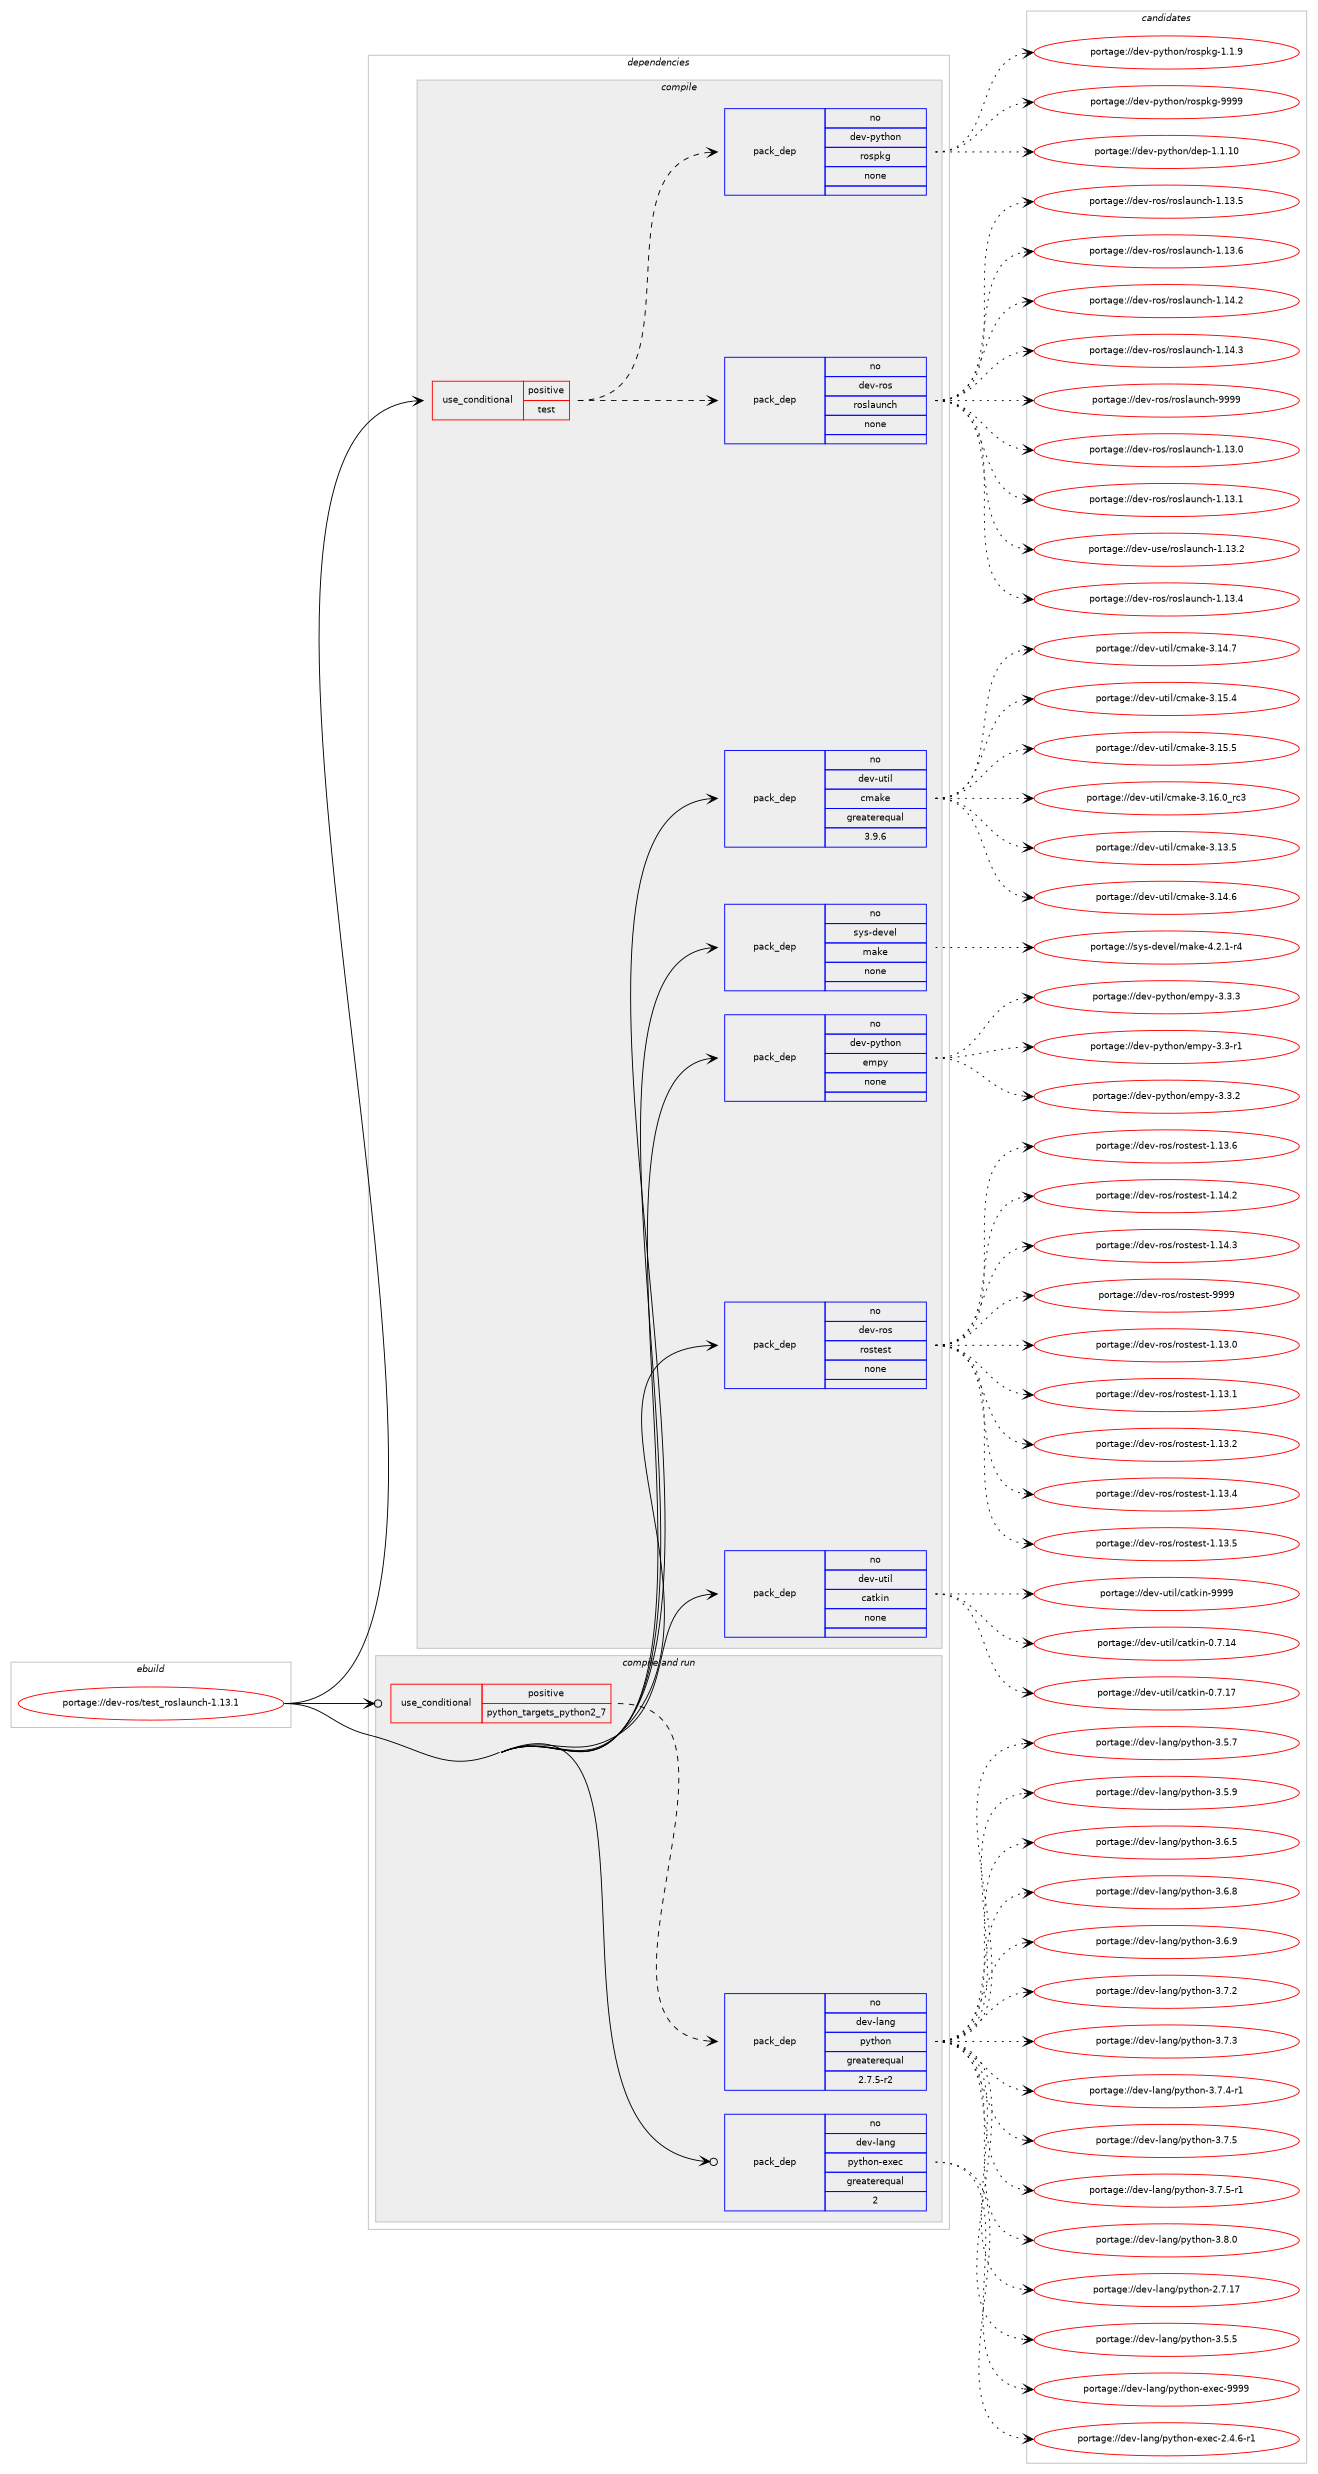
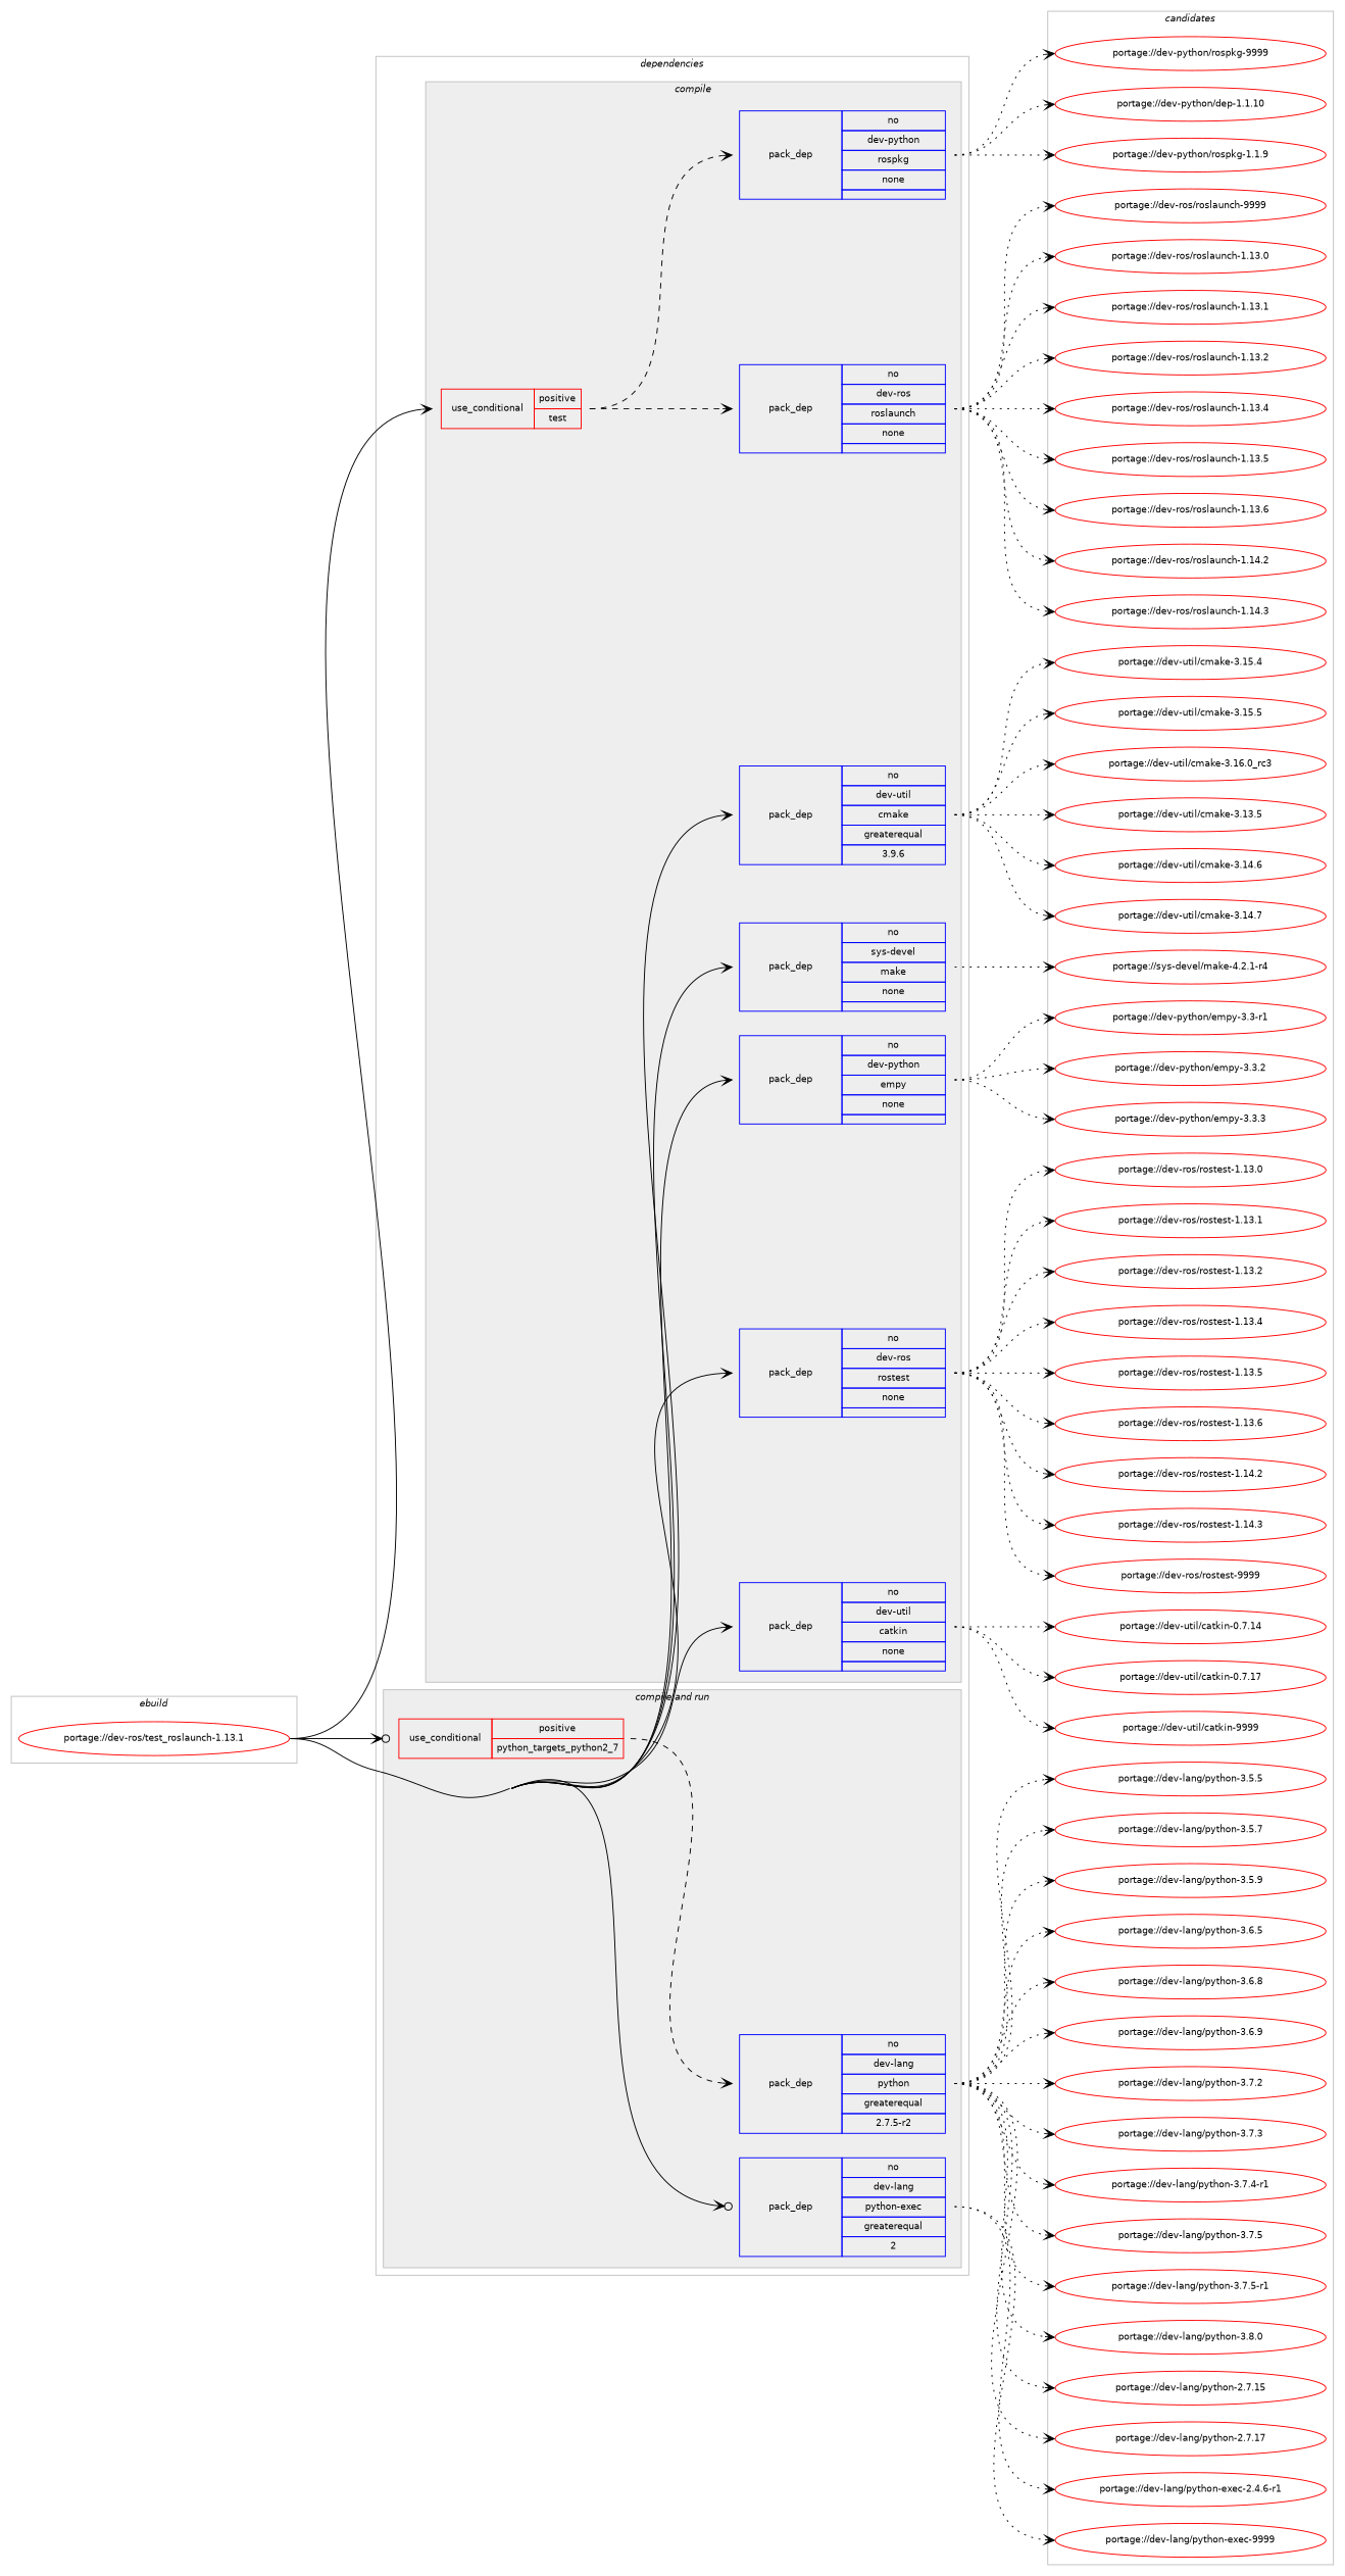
  digraph {
    compound=true
    concentrate=true
    fontname=Helvetica
    fontsize=10
    newrank=true
    rankdir=LR
    ranksep=1.5
    node [color=red fontname=Helvetica fontsize=10]
    edge [arrowhead=vee headport=w style=dotted tailport=e weight=100]
    n1 [label="portage://dev-ros/test_roslaunch-1.13.1" width=4]
    n2 [color=blue label=<<TABLE BORDER="0" CELLBORDER="1" CELLSPACING="0" CELLPADDING="4" WIDTH="220"><TR><TD ROWSPAN="6" CELLPADDING="30">pack_dep</TD></TR><TR><TD WIDTH="110">no</TD></TR><TR><TD>dev-ros</TD></TR><TR><TD>roslaunch</TD></TR><TR><TD>none</TD></TR><TR><TD></TD></TR></TABLE>> shape=none]
    n3 [color=blue label=<<TABLE BORDER="0" CELLBORDER="1" CELLSPACING="0" CELLPADDING="4" WIDTH="220"><TR><TD ROWSPAN="6" CELLPADDING="30">pack_dep</TD></TR><TR><TD WIDTH="110">no</TD></TR><TR><TD>dev-python</TD></TR><TR><TD>rospkg</TD></TR><TR><TD>none</TD></TR><TR><TD></TD></TR></TABLE>> shape=none]
    n4 [label=<<TABLE BORDER="0" CELLBORDER="1" CELLSPACING="0" CELLPADDING="4"><TR><TD ROWSPAN="3" CELLPADDING="10">use_conditional</TD></TR><TR><TD>positive</TD></TR><TR><TD>test</TD></TR></TABLE>> shape=none]
    n5 [color=blue label=<<TABLE BORDER="0" CELLBORDER="1" CELLSPACING="0" CELLPADDING="4" WIDTH="220"><TR><TD ROWSPAN="6" CELLPADDING="30">pack_dep</TD></TR><TR><TD WIDTH="110">no</TD></TR><TR><TD>dev-python</TD></TR><TR><TD>empy</TD></TR><TR><TD>none</TD></TR><TR><TD></TD></TR></TABLE>> shape=none]
    n6 [color=blue label=<<TABLE BORDER="0" CELLBORDER="1" CELLSPACING="0" CELLPADDING="4" WIDTH="220"><TR><TD ROWSPAN="6" CELLPADDING="30">pack_dep</TD></TR><TR><TD WIDTH="110">no</TD></TR><TR><TD>dev-ros</TD></TR><TR><TD>rostest</TD></TR><TR><TD>none</TD></TR><TR><TD></TD></TR></TABLE>> shape=none]
    n7 [color=blue label=<<TABLE BORDER="0" CELLBORDER="1" CELLSPACING="0" CELLPADDING="4" WIDTH="220"><TR><TD ROWSPAN="6" CELLPADDING="30">pack_dep</TD></TR><TR><TD WIDTH="110">no</TD></TR><TR><TD>dev-util</TD></TR><TR><TD>catkin</TD></TR><TR><TD>none</TD></TR><TR><TD></TD></TR></TABLE>> shape=none]
    n8 [color=blue label=<<TABLE BORDER="0" CELLBORDER="1" CELLSPACING="0" CELLPADDING="4" WIDTH="220"><TR><TD ROWSPAN="6" CELLPADDING="30">pack_dep</TD></TR><TR><TD WIDTH="110">no</TD></TR><TR><TD>dev-util</TD></TR><TR><TD>cmake</TD></TR><TR><TD>greaterequal</TD></TR><TR><TD>3.9.6</TD></TR></TABLE>> shape=none]
    n9 [color=blue label=<<TABLE BORDER="0" CELLBORDER="1" CELLSPACING="0" CELLPADDING="4" WIDTH="220"><TR><TD ROWSPAN="6" CELLPADDING="30">pack_dep</TD></TR><TR><TD WIDTH="110">no</TD></TR><TR><TD>sys-devel</TD></TR><TR><TD>make</TD></TR><TR><TD>none</TD></TR><TR><TD></TD></TR></TABLE>> shape=none]
    n10 [color=blue label=<<TABLE BORDER="0" CELLBORDER="1" CELLSPACING="0" CELLPADDING="4" WIDTH="220"><TR><TD ROWSPAN="6" CELLPADDING="30">pack_dep</TD></TR><TR><TD WIDTH="110">no</TD></TR><TR><TD>dev-lang</TD></TR><TR><TD>python</TD></TR><TR><TD>greaterequal</TD></TR><TR><TD>2.7.5-r2</TD></TR></TABLE>> shape=none]
    n11 [label=<<TABLE BORDER="0" CELLBORDER="1" CELLSPACING="0" CELLPADDING="4"><TR><TD ROWSPAN="3" CELLPADDING="10">use_conditional</TD></TR><TR><TD>positive</TD></TR><TR><TD>python_targets_python2_7</TD></TR></TABLE>> shape=none]
    n12 [color=blue label=<<TABLE BORDER="0" CELLBORDER="1" CELLSPACING="0" CELLPADDING="4" WIDTH="220"><TR><TD ROWSPAN="6" CELLPADDING="30">pack_dep</TD></TR><TR><TD WIDTH="110">no</TD></TR><TR><TD>dev-lang</TD></TR><TR><TD>python-exec</TD></TR><TR><TD>greaterequal</TD></TR><TR><TD>2</TD></TR></TABLE>> shape=none]
    n13 [label="portage://dev-ros/roslaunch-1.13.0" width=4]
    n14 [label="portage://dev-ros/roslaunch-1.13.1" width=4]
-   n15 [label="portage://dev-use/roslaunch-1.13.2" width=4]
+   n15 [label="portage://dev-ros/roslaunch-1.13.2" width=4]
    n16 [label="portage://dev-ros/roslaunch-1.13.4" width=4]
    n17 [label="portage://dev-ros/roslaunch-1.13.5" width=4]
    n18 [label="portage://dev-ros/roslaunch-1.13.6" width=4]
    n19 [label="portage://dev-ros/roslaunch-1.14.2" width=4]
    n20 [label="portage://dev-ros/roslaunch-1.14.3" width=4]
    n21 [label="portage://dev-ros/roslaunch-9999" width=4]
    n22 [label="portage://dev-python/dep-1.1.10" width=4]
    n23 [label="portage://dev-python/rospkg-1.1.9" width=4]
    n24 [label="portage://dev-python/rospkg-9999" width=4]
    n25 [label="portage://dev-python/empy-3.3-r1" width=4]
    n26 [label="portage://dev-python/empy-3.3.2" width=4]
    n27 [label="portage://dev-python/empy-3.3.3" width=4]
    n28 [label="portage://dev-ros/rostest-1.13.0" width=4]
    n29 [label="portage://dev-ros/rostest-1.13.1" width=4]
    n30 [label="portage://dev-ros/rostest-1.13.2" width=4]
    n31 [label="portage://dev-ros/rostest-1.13.4" width=4]
    n32 [label="portage://dev-ros/rostest-1.13.5" width=4]
    n33 [label="portage://dev-ros/rostest-1.13.6" width=4]
    n34 [label="portage://dev-ros/rostest-1.14.2" width=4]
    n35 [label="portage://dev-ros/rostest-1.14.3" width=4]
    n36 [label="portage://dev-ros/rostest-9999" width=4]
    n37 [label="portage://dev-util/catkin-0.7.14" width=4]
    n38 [label="portage://dev-util/catkin-0.7.17" width=4]
    n39 [label="portage://dev-util/catkin-9999" width=4]
    n40 [label="portage://dev-util/cmake-3.13.5" width=4]
    n41 [label="portage://dev-util/cmake-3.14.6" width=4]
    n42 [label="portage://dev-util/cmake-3.14.7" width=4]
    n43 [label="portage://dev-util/cmake-3.15.4" width=4]
    n44 [label="portage://dev-util/cmake-3.15.5" width=4]
    n45 [label="portage://dev-util/cmake-3.16.0_rc3" width=4]
    n46 [label="portage://sys-devel/make-4.2.1-r4" width=4]
+   n47 [label="portage://dev-lang/python-2.7.15" width=4]
    n48 [label="portage://dev-lang/python-2.7.17" width=4]
    n49 [label="portage://dev-lang/python-3.5.5" width=4]
    n50 [label="portage://dev-lang/python-3.5.7" width=4]
    n51 [label="portage://dev-lang/python-3.5.9" width=4]
    n52 [label="portage://dev-lang/python-3.6.5" width=4]
    n53 [label="portage://dev-lang/python-3.6.8" width=4]
    n54 [label="portage://dev-lang/python-3.6.9" width=4]
    n55 [label="portage://dev-lang/python-3.7.2" width=4]
    n56 [label="portage://dev-lang/python-3.7.3" width=4]
    n57 [label="portage://dev-lang/python-3.7.4-r1" width=4]
    n58 [label="portage://dev-lang/python-3.7.5" width=4]
    n59 [label="portage://dev-lang/python-3.7.5-r1" width=4]
    n60 [label="portage://dev-lang/python-3.8.0" width=4]
    n61 [label="portage://dev-lang/python-exec-2.4.6-r1" width=4]
    n62 [label="portage://dev-lang/python-exec-9999" width=4]
    subgraph cluster_1 {
      color=gray
      label=<<i>ebuild</i>>
      rank=same
      n1
    }
    subgraph cluster_2 {
      color=gray
      label=<<i>dependencies</i>>
      subgraph cluster_3 {
        color=gray
        fillcolor="#eeeeee"
        label=<<i>compile</i>>
        style=filled
        subgraph sub_4 {
          color=gray
          fillcolor="#eeeeee"
          label=<<i>compile</i>>
          style=filled
          n4
          subgraph sub_5 {
            color=gray
            fillcolor="#eeeeee"
            label=<<i>compile</i>>
            style=filled
            n2
          }
          subgraph sub_6 {
            color=gray
            fillcolor="#eeeeee"
            label=<<i>compile</i>>
            style=filled
            n3
          }
        }
        subgraph sub_7 {
          color=gray
          fillcolor="#eeeeee"
          label=<<i>compile</i>>
          style=filled
          n5
        }
        subgraph sub_8 {
          color=gray
          fillcolor="#eeeeee"
          label=<<i>compile</i>>
          style=filled
          n6
        }
        subgraph sub_9 {
          color=gray
          fillcolor="#eeeeee"
          label=<<i>compile</i>>
          style=filled
          n7
        }
        subgraph sub_10 {
          color=gray
          fillcolor="#eeeeee"
          label=<<i>compile</i>>
          style=filled
          n8
        }
        subgraph sub_11 {
          color=gray
          fillcolor="#eeeeee"
          label=<<i>compile</i>>
          style=filled
          n9
        }
      }
      subgraph cluster_12 {
        color=gray
        fillcolor="#eeeeee"
        label=<<i>compile and run</i>>
        style=filled
        subgraph sub_13 {
          color=gray
          fillcolor="#eeeeee"
          label=<<i>compile and run</i>>
          style=filled
          n11
          subgraph sub_14 {
            color=gray
            fillcolor="#eeeeee"
            label=<<i>compile and run</i>>
            style=filled
            n10
          }
        }
        subgraph sub_15 {
          color=gray
          fillcolor="#eeeeee"
          label=<<i>compile and run</i>>
          style=filled
          n12
        }
      }
      subgraph cluster_16 {
        color=gray
        fillcolor="#eeeeee"
        label=<<i>run</i>>
        style=filled
      }
    }
    subgraph cluster_17 {
      color=gray
      label=<<i>candidates</i>>
      rank=same
      subgraph sub_18 {
        color=black
        label=<<i>candidates</i>>
        nodesep=1
        rank=same
        n13
        n14
        n15
        n16
        n17
        n18
        n19
        n20
        n21
      }
      subgraph sub_19 {
        color=black
        label=<<i>candidates</i>>
        nodesep=1
        rank=same
        n22
        n23
        n24
      }
      subgraph sub_20 {
        color=black
        label=<<i>candidates</i>>
        nodesep=1
        rank=same
        n25
        n26
        n27
      }
      subgraph sub_21 {
        color=black
        label=<<i>candidates</i>>
        nodesep=1
        rank=same
        n28
        n29
        n30
        n31
        n32
        n33
        n34
        n35
        n36
      }
      subgraph sub_22 {
        color=black
        label=<<i>candidates</i>>
        nodesep=1
        rank=same
        n37
        n38
        n39
      }
      subgraph sub_23 {
        color=black
        label=<<i>candidates</i>>
        nodesep=1
        rank=same
        n40
        n41
        n42
        n43
        n44
        n45
      }
      subgraph sub_24 {
        color=black
        label=<<i>candidates</i>>
        nodesep=1
        rank=same
        n46
      }
      subgraph sub_25 {
        color=black
        label=<<i>candidates</i>>
        nodesep=1
        rank=same
+       n47
        n48
        n49
        n50
        n51
        n52
        n53
        n54
        n55
        n56
        n57
        n58
        n59
        n60
      }
      subgraph sub_26 {
        color=black
        label=<<i>candidates</i>>
        nodesep=1
        rank=same
        n61
        n62
      }
    }
    n1 -> n4 [style=solid weight=20]
    n1 -> n5 [style=solid weight=20]
    n1 -> n6 [style=solid weight=20]
    n1 -> n7 [style=solid weight=20]
    n1 -> n8 [style=solid weight=20]
    n1 -> n9 [style=solid weight=20]
    n1 -> n11 [arrowhead=odotvee style=solid weight=20]
    n1 -> n12 [arrowhead=odotvee style=solid weight=20]
    n2 -> n13
    n2 -> n14
    n2 -> n15
    n2 -> n16
    n2 -> n17
    n2 -> n18
    n2 -> n19
    n2 -> n20
    n2 -> n21
    n3 -> n22
    n3 -> n23
    n3 -> n24
    n4 -> n2 [style=dashed weight=20]
    n4 -> n3 [style=dashed weight=20]
    n5 -> n25
    n5 -> n26
    n5 -> n27
    n6 -> n28
    n6 -> n29
    n6 -> n30
    n6 -> n31
    n6 -> n32
    n6 -> n33
    n6 -> n34
    n6 -> n35
    n6 -> n36
    n7 -> n37
    n7 -> n38
    n7 -> n39
    n8 -> n40
    n8 -> n41
    n8 -> n42
    n8 -> n43
    n8 -> n44
    n8 -> n45
    n9 -> n46
+   n10 -> n47
    n10 -> n48
    n10 -> n49
    n10 -> n50
    n10 -> n51
    n10 -> n52
    n10 -> n53
    n10 -> n54
    n10 -> n55
    n10 -> n56
    n10 -> n57
    n10 -> n58
    n10 -> n59
    n10 -> n60
    n11 -> n10 [style=dashed weight=20]
    n12 -> n61
    n12 -> n62
  }
